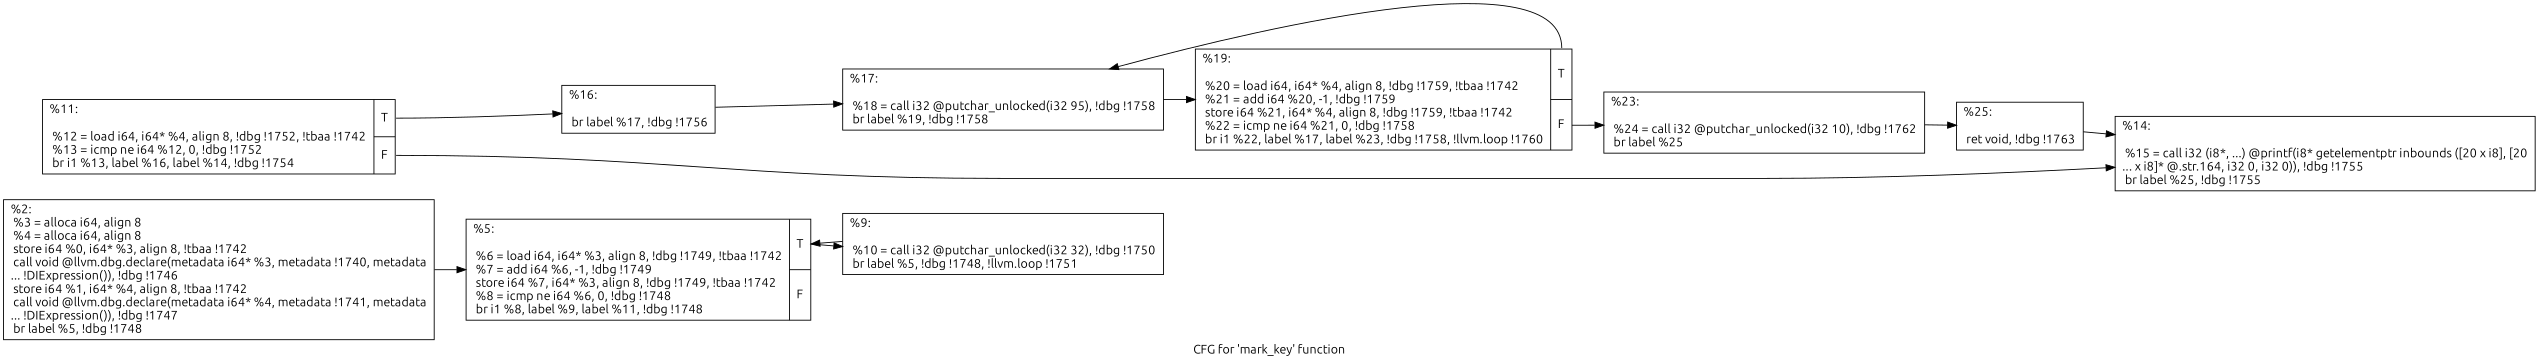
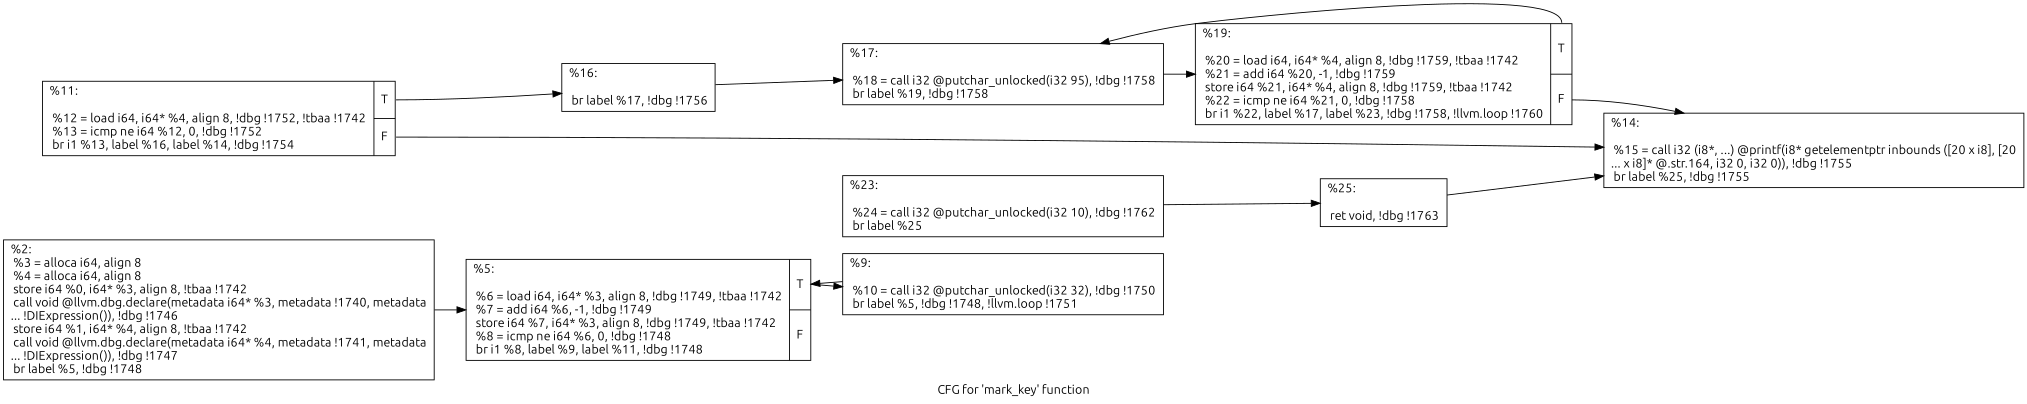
  digraph {
    fontname=Ubuntu
    label="CFG for 'mark_key' function"
    rankdir=LR
    node [fontname=Ubuntu shape=record]
    edge [fontname=Ubuntu]
    n1 [label="{%2:\l  %3 = alloca i64, align 8\l  %4 = alloca i64, align 8\l  store i64 %0, i64* %3, align 8, !tbaa !1742\l  call void @llvm.dbg.declare(metadata i64* %3, metadata !1740, metadata\l... !DIExpression()), !dbg !1746\l  store i64 %1, i64* %4, align 8, !tbaa !1742\l  call void @llvm.dbg.declare(metadata i64* %4, metadata !1741, metadata\l... !DIExpression()), !dbg !1747\l  br label %5, !dbg !1748\l}"]
    n2 [label="{%5:\l\l  %6 = load i64, i64* %3, align 8, !dbg !1749, !tbaa !1742\l  %7 = add i64 %6, -1, !dbg !1749\l  store i64 %7, i64* %3, align 8, !dbg !1749, !tbaa !1742\l  %8 = icmp ne i64 %6, 0, !dbg !1748\l  br i1 %8, label %9, label %11, !dbg !1748\l|{<s0>T|<s1>F}}"]
    n3 [label="{%9:\l\l  %10 = call i32 @putchar_unlocked(i32 32), !dbg !1750\l  br label %5, !dbg !1748, !llvm.loop !1751\l}"]
    n4 [label="{%11:\l\l  %12 = load i64, i64* %4, align 8, !dbg !1752, !tbaa !1742\l  %13 = icmp ne i64 %12, 0, !dbg !1752\l  br i1 %13, label %16, label %14, !dbg !1754\l|{<s0>T|<s1>F}}"]
    n5 [label="{%16:\l\l  br label %17, !dbg !1756\l}"]
    n6 [label="{%14:\l\l  %15 = call i32 (i8*, ...) @printf(i8* getelementptr inbounds ([20 x i8], [20\l... x i8]* @.str.164, i32 0, i32 0)), !dbg !1755\l  br label %25, !dbg !1755\l}"]
    n7 [label="{%17:\l\l  %18 = call i32 @putchar_unlocked(i32 95), !dbg !1758\l  br label %19, !dbg !1758\l}"]
    n8 [label="{%19:\l\l  %20 = load i64, i64* %4, align 8, !dbg !1759, !tbaa !1742\l  %21 = add i64 %20, -1, !dbg !1759\l  store i64 %21, i64* %4, align 8, !dbg !1759, !tbaa !1742\l  %22 = icmp ne i64 %21, 0, !dbg !1758\l  br i1 %22, label %17, label %23, !dbg !1758, !llvm.loop !1760\l|{<s0>T|<s1>F}}"]
    n9 [label="{%25:\l\l  ret void, !dbg !1763\l}"]
    n10 [label="{%23:\l\l  %24 = call i32 @putchar_unlocked(i32 10), !dbg !1762\l  br label %25\l}"]
    n1 -> n2
    n2 -> n3 [tailport=s0]
    n3 -> n2
    n4 -> n5 [tailport=s0]
    n4 -> n6 [tailport=s1]
    n5 -> n7
    n7 -> n8
    n8 -> n7 [tailport=s0]
-   n8 -> n10 [tailport=s1]
+   n8 -> n6 [tailport=s1]
    n9 -> n6
    n10 -> n9
  }
